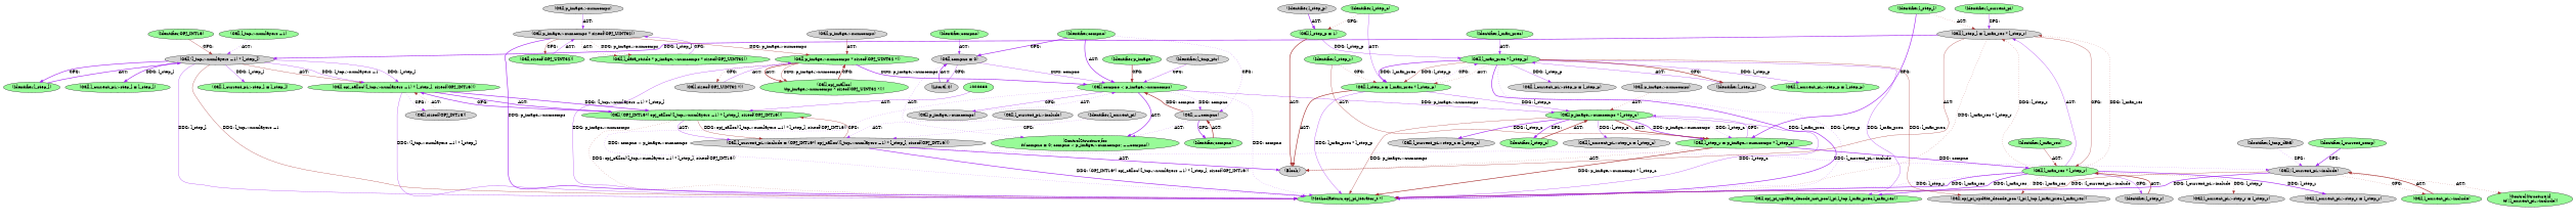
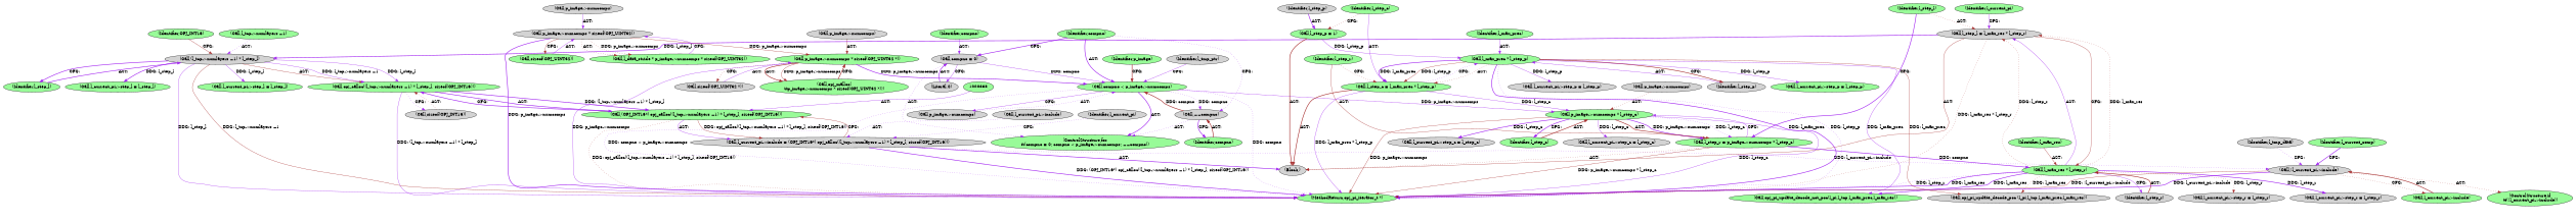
  digraph {
    node [fillcolor=palegreen style=filled]
    edge [color=purple style=solid]
    n1 [label="(Call,opj_calloc((l_tcp->numlayers +1) * l_step_l, sizeof(OPJ_INT16)))"]
    n2 [label="(Call,(OPJ_INT16*) opj_calloc((l_tcp->numlayers +1) * l_step_l, sizeof(OPJ_INT16)))"]
    n3 [label="(MethodReturn,opj_pi_iterator_t *)"]
    n4 [fillcolor=lightgrey label="(Call,sizeof(OPJ_INT16))"]
    n5 [fillcolor=lightgrey label="(Call,l_current_pi->include = (OPJ_INT16*) opj_calloc((l_tcp->numlayers +1) * l_step_l, sizeof(OPJ_INT16)))"]
    n6 [fillcolor=lightgrey label="(Call,(l_tcp->numlayers +1) * l_step_l)"]
    n7 [label="(Call,l_current_pi->step_l = l_step_l)"]
    n8 [label="(Identifier,l_step_l)"]
    n9 [label="(Call,l_current_pi->step_l = l_step_l)"]
    n10 [fillcolor=lightgrey label="(Call,l_step_l = l_max_res * l_step_r)"]
    n11 [label="(Call,l_max_res * l_step_r)"]
    n12 [fillcolor=lightgrey label="(Block,)"]
    n13 [fillcolor=lightgrey label="(Call,opj_pi_update_decode_poc (l_pi,l_tcp,l_max_prec,l_max_res))"]
    n14 [label="(Call,opj_pi_update_decode_not_poc(l_pi,l_tcp,l_max_prec,l_max_res))"]
    n15 [fillcolor=lightgrey label="(Identifier,l_step_r)"]
    n16 [fillcolor=lightgrey label="(Call,l_current_pi->step_r = l_step_r)"]
    n17 [fillcolor=lightgrey label="(Call,l_current_pi->step_r = l_step_r)"]
    n18 [label="(Call,l_step_r = p_image->numcomps * l_step_c)"]
    n19 [label="(Call,p_image->numcomps * l_step_c)"]
    n20 [fillcolor=lightgrey label="(Call,l_current_pi->step_c = l_step_c)"]
    n21 [label="(Identifier,l_step_c)"]
    n22 [fillcolor=lightgrey label="(Call,l_current_pi->step_c = l_step_c)"]
    n23 [label="(Call,compno < p_image->numcomps)"]
    n24 [fillcolor=lightgrey label="(Call,++compno)"]
    n25 [label="(ControlStructure,for\n\t\t(compno = 0; compno < p_image->numcomps; ++compno))"]
    n26 [fillcolor=lightgrey label="(Call,p_image->numcomps)"]
    n27 [label="(Identifier,compno)"]
    n28 [fillcolor=lightgrey label="(Call,compno = 0)"]
    n29 [fillcolor=lightgrey label="(Literal,0)"]
    n30 [label="(Call,p_image->numcomps * sizeof(OPJ_UINT32 *))"]
    n31 [label="(Call,opj_malloc(\n\t\tp_image->numcomps * sizeof(OPJ_UINT32 *)))"]
    n32 [fillcolor=lightgrey label="(Call,sizeof(OPJ_UINT32 *))"]
    n33 [fillcolor=lightgrey label="(Call,p_image->numcomps * sizeof(OPJ_UINT32))"]
    n34 [label="(Call,l_data_stride * p_image->numcomps * sizeof(OPJ_UINT32))"]
    n35 [label="(Call,sizeof(OPJ_UINT32))"]
    n36 [label="(Call,l_step_c = l_max_prec * l_step_p)"]
    n37 [label="(Call,l_max_prec * l_step_p)"]
    n38 [fillcolor=lightgrey label="(Identifier,l_step_p)"]
    n39 [label="(Call,l_current_pi->step_p = l_step_p)"]
    n40 [fillcolor=lightgrey label="(Call,l_current_pi->step_p = l_step_p)"]
    n41 [label="(Call,l_step_p = 1)"]
    n42 [fillcolor=lightgrey label="(Call,!l_current_pi->include)"]
    n43 [label="(ControlStructure,if\n \t\t(!l_current_pi->include))"]
    n44 [label="(Call,l_current_pi->include)"]
    n45 [fillcolor=lightgrey label="(Call,l_current_pi->include)"]
    n46 [label="(Call,l_tcp->numlayers +1)"]
    n47 [label="(Identifier,l_step_c)"]
    n48 [label="(Identifier,compno)"]
    n49 [fillcolor=lightgrey label="(Call,p_image->numcomps)"]
    n50 [label="(Identifier,compno)"]
    n51 [fillcolor=lightgrey label="(Identifier,l_step_p)"]
    n52 [fillcolor=lightgrey label="(Identifier,l_tmp_data)"]
    n53 [label="(Identifier,l_max_res)"]
    n54 [fillcolor=lightgrey label="(Identifier,l_tmp_ptr)"]
    n55 [label="(Identifier,l_step_l)"]
    n56 [label="(Identifier,p_image)"]
    n57 [fillcolor=lightgrey label="(Call,p_image->numcomps)"]
    n58 [fillcolor=lightgrey label="(Call,p_image->numcomps)"]
    n59 [fillcolor=lightgrey label="(Identifier,l_current_pi)"]
    n60 [label="(Identifier,l_max_prec)"]
    n61 [label="(Identifier,l_step_r)"]
    n62 [label="(Identifier,l_current_comp)"]
    n63 [label="(Identifier,OPJ_INT16)"]
    n64 [label="(Identifier,l_current_pi)"]
    1000338
    n1 -> n2 [label="AST: " style=bold]
    n1 -> n2 [label="DDG: (l_tcp->numlayers +1) * l_step_l" style=bold]
    n1 -> n3 [label="DDG: (l_tcp->numlayers +1) * l_step_l"]
    n1 -> n4 [label="CFG: " style=dotted]
    n2 -> n1 [label="CFG: " style=bold]
    n2 -> n3 [color=brown label="DDG: opj_calloc((l_tcp->numlayers +1) * l_step_l, sizeof(OPJ_INT16))" style=dotted]
    n2 -> n5 [label="AST: "]
    n2 -> n5 [color=brown label="DDG: opj_calloc((l_tcp->numlayers +1) * l_step_l, sizeof(OPJ_INT16))"]
    n4 -> n1 [color=brown label="AST: " style=dotted]
    n5 -> n2 [color=brown label="CFG: "]
    n5 -> n3 [label="DDG: (OPJ_INT16*) opj_calloc((l_tcp->numlayers +1) * l_step_l, sizeof(OPJ_INT16))" style=bold]
    n5 -> n12 [label="AST: " style=bold]
    n5 -> n42 [label="DDG: l_current_pi->include" style=dotted]
    n6 -> n1 [color=brown label="AST: "]
    n6 -> n1 [label="DDG: l_tcp->numlayers +1"]
    n6 -> n1 [label="DDG: l_step_l"]
    n6 -> n3 [label="DDG: l_step_l"]
    n6 -> n3 [color=brown label="DDG: l_tcp->numlayers +1"]
    n6 -> n7 [label="DDG: l_step_l"]
    n6 -> n8 [label="CFG: " style=bold]
    n6 -> n9 [label="DDG: l_step_l" style=bold]
    n8 -> n6 [label="AST: " style=bold]
    n10 -> n3 [color=brown label="DDG: l_max_res * l_step_r" style=dotted]
    n10 -> n6 [label="DDG: l_step_l" style=bold]
    n10 -> n11 [color=brown label="CFG: "]
    n10 -> n12 [color=brown label="AST: "]
    n11 -> n3 [label="DDG: l_max_res" style=bold]
    n11 -> n3 [label="DDG: l_step_r" style=dotted]
    n11 -> n10 [label="AST: "]
    n11 -> n10 [color=brown label="DDG: l_max_res" style=dotted]
    n11 -> n10 [color=brown label="DDG: l_step_r" style=dotted]
    n11 -> n13 [color=brown label="DDG: l_max_res" style=dotted]
    n11 -> n14 [label="DDG: l_max_res" style=bold]
    n11 -> n15 [label="CFG: "]
    n11 -> n16 [color=brown label="DDG: l_step_r" style=dotted]
    n11 -> n17 [label="DDG: l_step_r" style=bold]
    n15 -> n11 [color=brown label="AST: " style=bold]
-   n18 -> n3 [color=brown label="DDG: p_image->numcomps * l_step_c" style=bold]
+   n18 -> n3 [color=brown label="DDG: p_image->numcomps * l_step_c"]
    n18 -> n11 [label="DDG: compno" style=bold]
    n18 -> n12 [color=brown label="AST: " style=dotted]
    n18 -> n19 [label="CFG: "]
    n19 -> n3 [label="DDG: l_step_c"]
    n19 -> n3 [color=brown label="DDG: p_image->numcomps"]
    n19 -> n18 [color=brown label="AST: " style=bold]
    n19 -> n18 [label="DDG: p_image->numcomps" style=bold]
    n19 -> n18 [label="DDG: l_step_c" style=dotted]
    n19 -> n20 [label="DDG: l_step_c" style=bold]
    n19 -> n21 [label="CFG: " style=bold]
    n19 -> n22 [label="DDG: l_step_c"]
    n21 -> n19 [color=brown label="AST: " style=bold]
    n23 -> n3 [label="DDG: compno" style=dotted]
    n23 -> n3 [label="DDG: compno < p_image->numcomps" style=dotted]
    n23 -> n19 [label="DDG: p_image->numcomps"]
    n23 -> n24 [label="DDG: compno" style=dotted]
    n23 -> n25 [label="AST: " style=bold]
    n23 -> n26 [label="CFG: "]
    n24 -> n23 [color=brown label="DDG: compno" style=bold]
    n24 -> n25 [label="AST: " style=dotted]
    n24 -> n27 [label="CFG: " style=bold]
    n26 -> n23 [label="AST: " style=dotted]
    n27 -> n24 [color=brown label="AST: " style=bold]
    n28 -> n23 [label="DDG: compno"]
    n28 -> n25 [label="AST: " style=dotted]
    n28 -> n29 [label="CFG: "]
    n29 -> n28 [label="AST: " style=bold]
    n30 -> n3 [label="DDG: p_image->numcomps"]
    n30 -> n23 [label="DDG: p_image->numcomps" style=bold]
    n30 -> n31 [color=brown label="AST: " style=bold]
    n30 -> n31 [color=brown label="DDG: p_image->numcomps"]
    n30 -> n32 [color=brown label="CFG: " style=dotted]
    n31 -> n30 [color=brown label="CFG: " style=bold]
    n32 -> n30 [label="AST: "]
    n33 -> n3 [label="DDG: p_image->numcomps" style=bold]
    n33 -> n30 [color=brown label="DDG: p_image->numcomps"]
    n33 -> n34 [color=brown label="AST: " style=dotted]
    n33 -> n34 [color=brown label="DDG: p_image->numcomps" style=dotted]
    n33 -> n35 [color=brown label="CFG: "]
    n34 -> n33 [label="CFG: "]
    n35 -> n33 [label="AST: "]
    n36 -> n3 [label="DDG: l_max_prec * l_step_p"]
    n36 -> n12 [color=brown label="AST: " style=bold]
    n36 -> n19 [label="DDG: l_step_c"]
    n36 -> n37 [label="CFG: " style=dotted]
    n37 -> n3 [label="DDG: l_max_prec" style=bold]
    n37 -> n3 [label="DDG: l_step_p" style=dotted]
    n37 -> n13 [color=brown label="DDG: l_max_prec"]
    n37 -> n14 [label="DDG: l_max_prec"]
    n37 -> n36 [color=brown label="AST: " style=dotted]
    n37 -> n36 [label="DDG: l_max_prec" style=bold]
    n37 -> n36 [color=brown label="DDG: l_step_p"]
    n37 -> n38 [color=brown label="CFG: " style=bold]
    n37 -> n39 [label="DDG: l_step_p"]
    n37 -> n40 [label="DDG: l_step_p"]
    n38 -> n37 [label="AST: "]
    n41 -> n12 [color=brown label="AST: " style=bold]
    n41 -> n37 [label="DDG: l_step_p"]
    n42 -> n3 [label="DDG: l_current_pi->include" style=bold]
    n42 -> n3 [color=brown label="DDG: !l_current_pi->include"]
    n42 -> n43 [color=brown label="AST: " style=dotted]
    n42 -> n44 [color=brown label="CFG: " style=dotted]
    n44 -> n42 [color=brown label="AST: " style=bold]
    n45 -> n5 [label="AST: " style=dotted]
    n46 -> n6 [label="AST: " style=dotted]
    n47 -> n36 [label="AST: "]
    n47 -> n41 [color=brown label="CFG: " style=dotted]
    n48 -> n23 [label="AST: " style=bold]
    n48 -> n24 [label="CFG: " style=dotted]
    n48 -> n28 [label="CFG: " style=bold]
    n49 -> n19 [color=brown label="AST: " style=dotted]
    n50 -> n28 [label="AST: "]
    n51 -> n41 [label="AST: " style=bold]
    n52 -> n42 [label="CFG: " style=dotted]
    n53 -> n11 [color=brown label="AST: "]
    n54 -> n23 [label="CFG: "]
    n55 -> n10 [color=brown label="AST: " style=dotted]
    n55 -> n18 [label="CFG: " style=bold]
    n56 -> n23 [color=brown label="CFG: " style=bold]
    n57 -> n30 [color=brown label="AST: "]
    n58 -> n33 [label="AST: "]
    n59 -> n5 [label="CFG: " style=dotted]
    n60 -> n37 [label="AST: "]
    n61 -> n18 [color=brown label="AST: "]
    n61 -> n36 [color=brown label="CFG: " style=dotted]
    n62 -> n42 [label="CFG: " style=bold]
    n63 -> n6 [color=brown label="CFG: "]
    n64 -> n10 [label="CFG: "]
    1000338 -> n2 [label="AST: "]
  }
